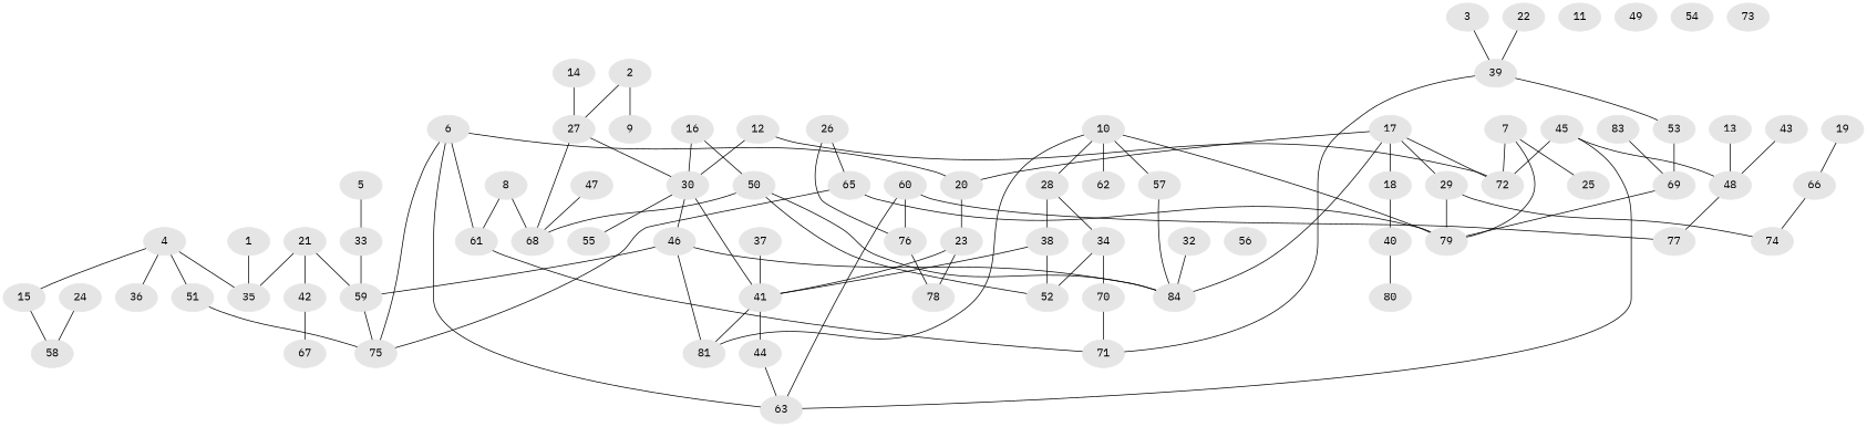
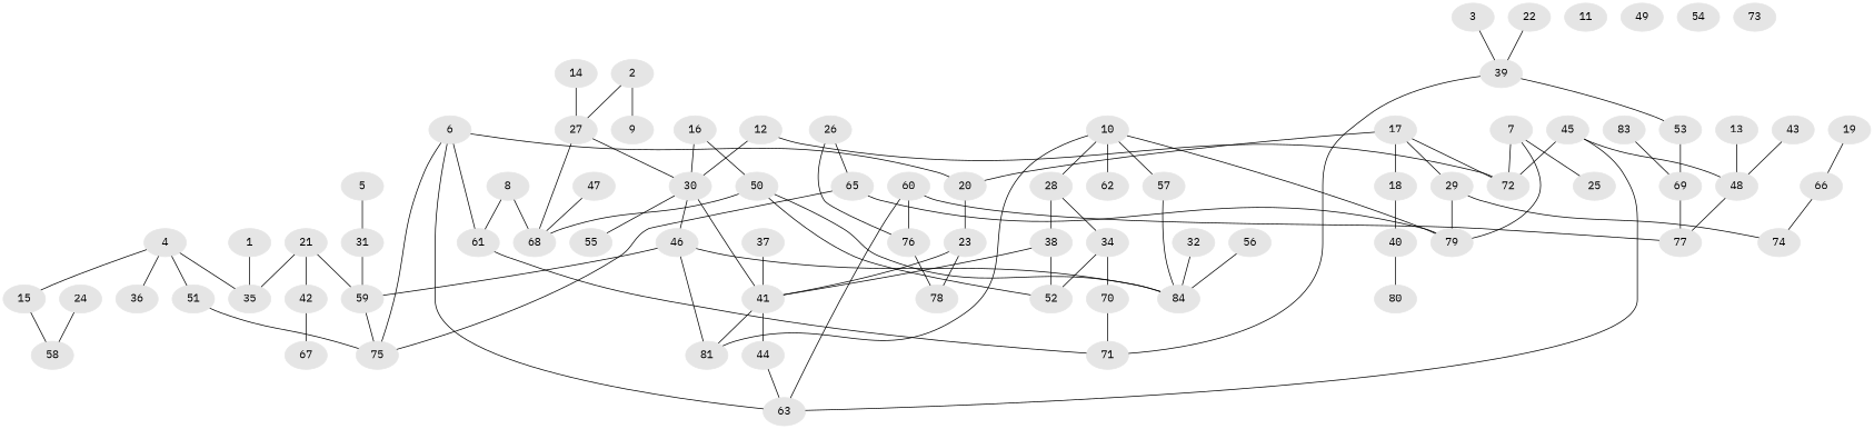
  graph {
    fontname="IBM Plex Mono"
    node [color=gray90 fontname="IBM Plex Mono" style=filled]
    edge [fontname="IBM Plex Mono"]
    1
    35
    2
    9
    27
    68
    30
    3
    39
    53
    71
    4
    15
    36
    51
    58
    75
    5
-   31 [label=33]
+   31
    59
    6
    20
    61
    63
    23
    7
    25
    72
    79
    8
    10
    28
    57
    62
    81
    34
    38
    n38 [label=84]
    11
    12
    41
    46
    55
    13
    48
    77
    14
    16
    50
    52
    17
    18
    29
    40
    74
    80
    19
    66
    78
    21
    42
    67
    22
    44
    24
    26
    65
    76
    70
    32
    n71 [label=83]
    69
    37
    43
    45
    47
    49
    54
    56
    60
    73
    1 -- 35
    2 -- 9
    2 -- 27
    27 -- 68
    27 -- 30
    30 -- 41
    30 -- 46
    30 -- 55
    3 -- 39
    39 -- 53
    39 -- 71
    53 -- 69
    4 -- 35
    4 -- 15
    4 -- 36
    4 -- 51
    15 -- 58
    51 -- 75
    5 -- 31
    31 -- 59
    59 -- 75
    6 -- 75
    6 -- 20
    6 -- 61
    6 -- 63
    20 -- 23
    61 -- 71
    23 -- 41
    23 -- 78
    7 -- 25
    7 -- 72
    7 -- 79
    8 -- 68
    8 -- 61
    10 -- 79
    10 -- 28
    10 -- 57
    10 -- 62
    10 -- 81
    28 -- 34
    28 -- 38
    57 -- n38
    34 -- 52
    34 -- 70
    38 -- 41
    38 -- 52
    12 -- 30
    12 -- 72
    41 -- 81
    41 -- 44
    46 -- 59
    46 -- 81
    46 -- n38
    13 -- 48
    48 -- 77
    14 -- 27
    16 -- 30
    16 -- 50
    50 -- 68
    50 -- n38
    50 -- 52
    17 -- 20
    17 -- 72
-   17 -- n38
+   56 -- n38
    17 -- 18
    17 -- 29
    18 -- 40
    29 -- 79
    29 -- 74
    40 -- 80
    19 -- 66
    66 -- 74
    21 -- 35
    21 -- 59
    21 -- 42
    42 -- 67
    22 -- 39
    44 -- 63
    24 -- 58
    26 -- 65
    26 -- 76
    65 -- 75
    65 -- 79
    76 -- 78
    70 -- 71
    32 -- n38
    n71 -- 69
-   69 -- 79
+   69 -- 77
    37 -- 41
    43 -- 48
    45 -- 63
    45 -- 72
    45 -- 48
    47 -- 68
    60 -- 63
    60 -- 77
    60 -- 76
  }
